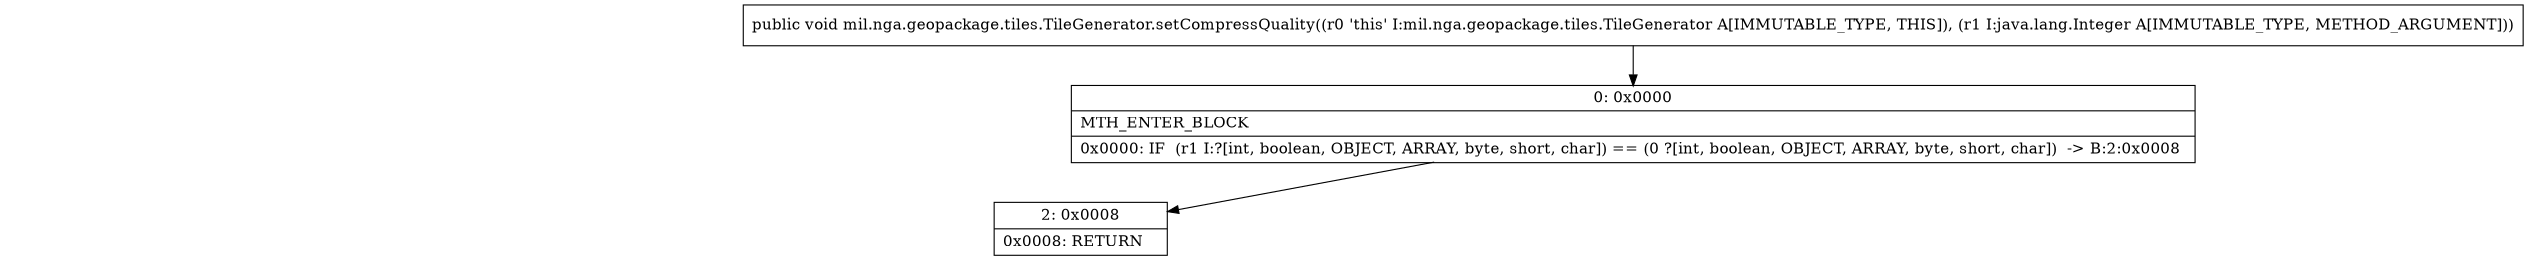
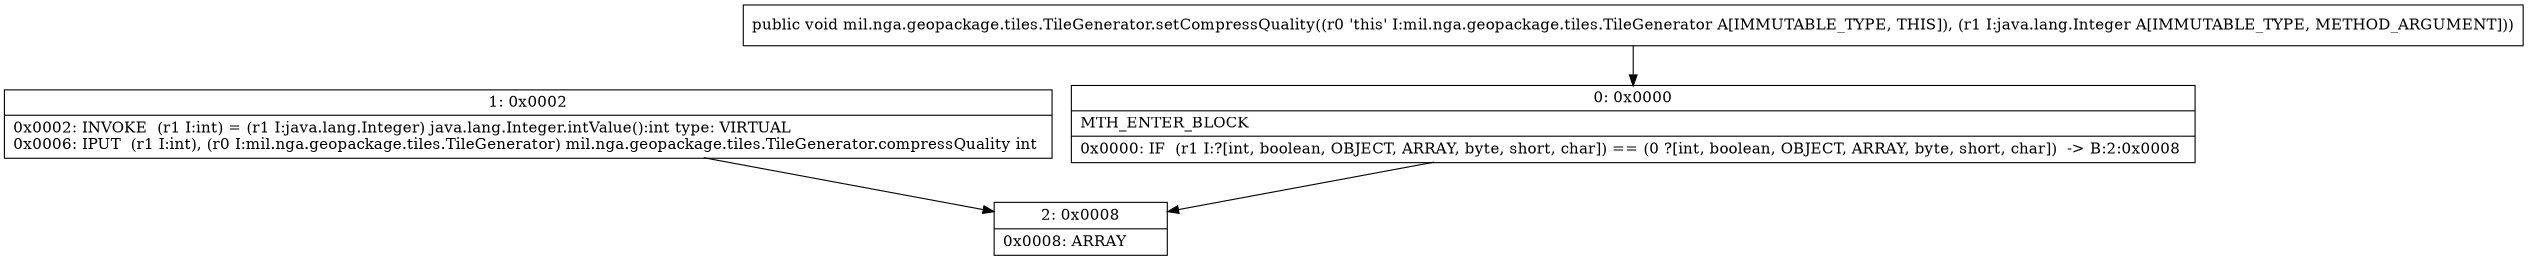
  digraph {
    node [shape=record]
    n1 [label="{0\:\ 0x0000|MTH_ENTER_BLOCK\l|0x0000: IF  (r1 I:?[int, boolean, OBJECT, ARRAY, byte, short, char]) == (0 ?[int, boolean, OBJECT, ARRAY, byte, short, char])  \-\> B:2:0x0008 \l}"]
-   n2 [label="{2\:\ 0x0008|0x0008: RETURN   \l}"]
+   n2 [label="{2\:\ 0x0008|0x0008: ARRAY   \l}"]
+   n3 [label="{1\:\ 0x0002|0x0002: INVOKE  (r1 I:int) = (r1 I:java.lang.Integer) java.lang.Integer.intValue():int type: VIRTUAL \l0x0006: IPUT  (r1 I:int), (r0 I:mil.nga.geopackage.tiles.TileGenerator) mil.nga.geopackage.tiles.TileGenerator.compressQuality int \l}"]
    n4 [label="{public void mil.nga.geopackage.tiles.TileGenerator.setCompressQuality((r0 'this' I:mil.nga.geopackage.tiles.TileGenerator A[IMMUTABLE_TYPE, THIS]), (r1 I:java.lang.Integer A[IMMUTABLE_TYPE, METHOD_ARGUMENT])) }"]
    n1 -> n2
+   n3 -> n2
    n4 -> n1
  }
